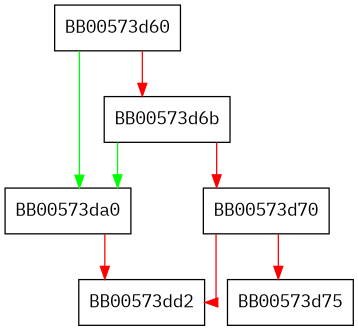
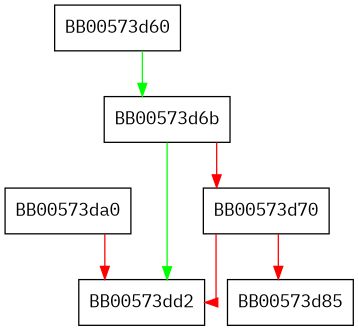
  digraph {
    fontname="IBM Plex Mono"
    splines=ortho
    node [fontname="IBM Plex Mono" shape=box]
    edge [color=red fontname="IBM Plex Mono"]
    BB00573d60
    BB00573da0
    BB00573d6b
    BB00573dd2
    BB00573d70
-   BB00573d85 [label=BB00573d75]
-   BB00573d60 -> BB00573da0 [color=green]
-   BB00573d60 -> BB00573d6b
+   BB00573d85
+   BB00573d60 -> BB00573d6b [color=green]
    BB00573da0 -> BB00573dd2
-   BB00573d6b -> BB00573da0 [color=green]
+   BB00573d6b -> BB00573dd2 [color=green]
    BB00573d6b -> BB00573d70
    BB00573d70 -> BB00573dd2
    BB00573d70 -> BB00573d85
  }
